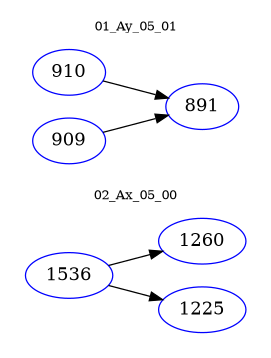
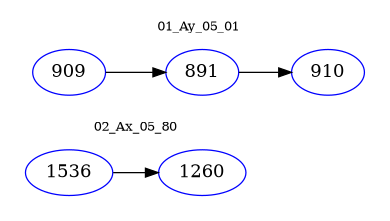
  digraph {
    rankdir=LR
    node [color=blue]
    edge [color=black]
    n1 [label=1536]
-   n2 [label=1225]
    n3 [label=1260]
    n4 [label=891]
    n5 [label=910]
    n6 [label=909]
    subgraph cluster_1 {
      color=white
      fontsize=10
-     label="02_Ax_05_00"
+     label="02_Ax_05_80"
      n1
-     n2
      n3
    }
    subgraph cluster_2 {
      color=white
      fontsize=10
      label="01_Ay_05_01"
      n4
      n5
      n6
    }
-   n1 -> n2
    n1 -> n3
-   n5 -> n4
+   n4 -> n5
    n6 -> n4
  }
